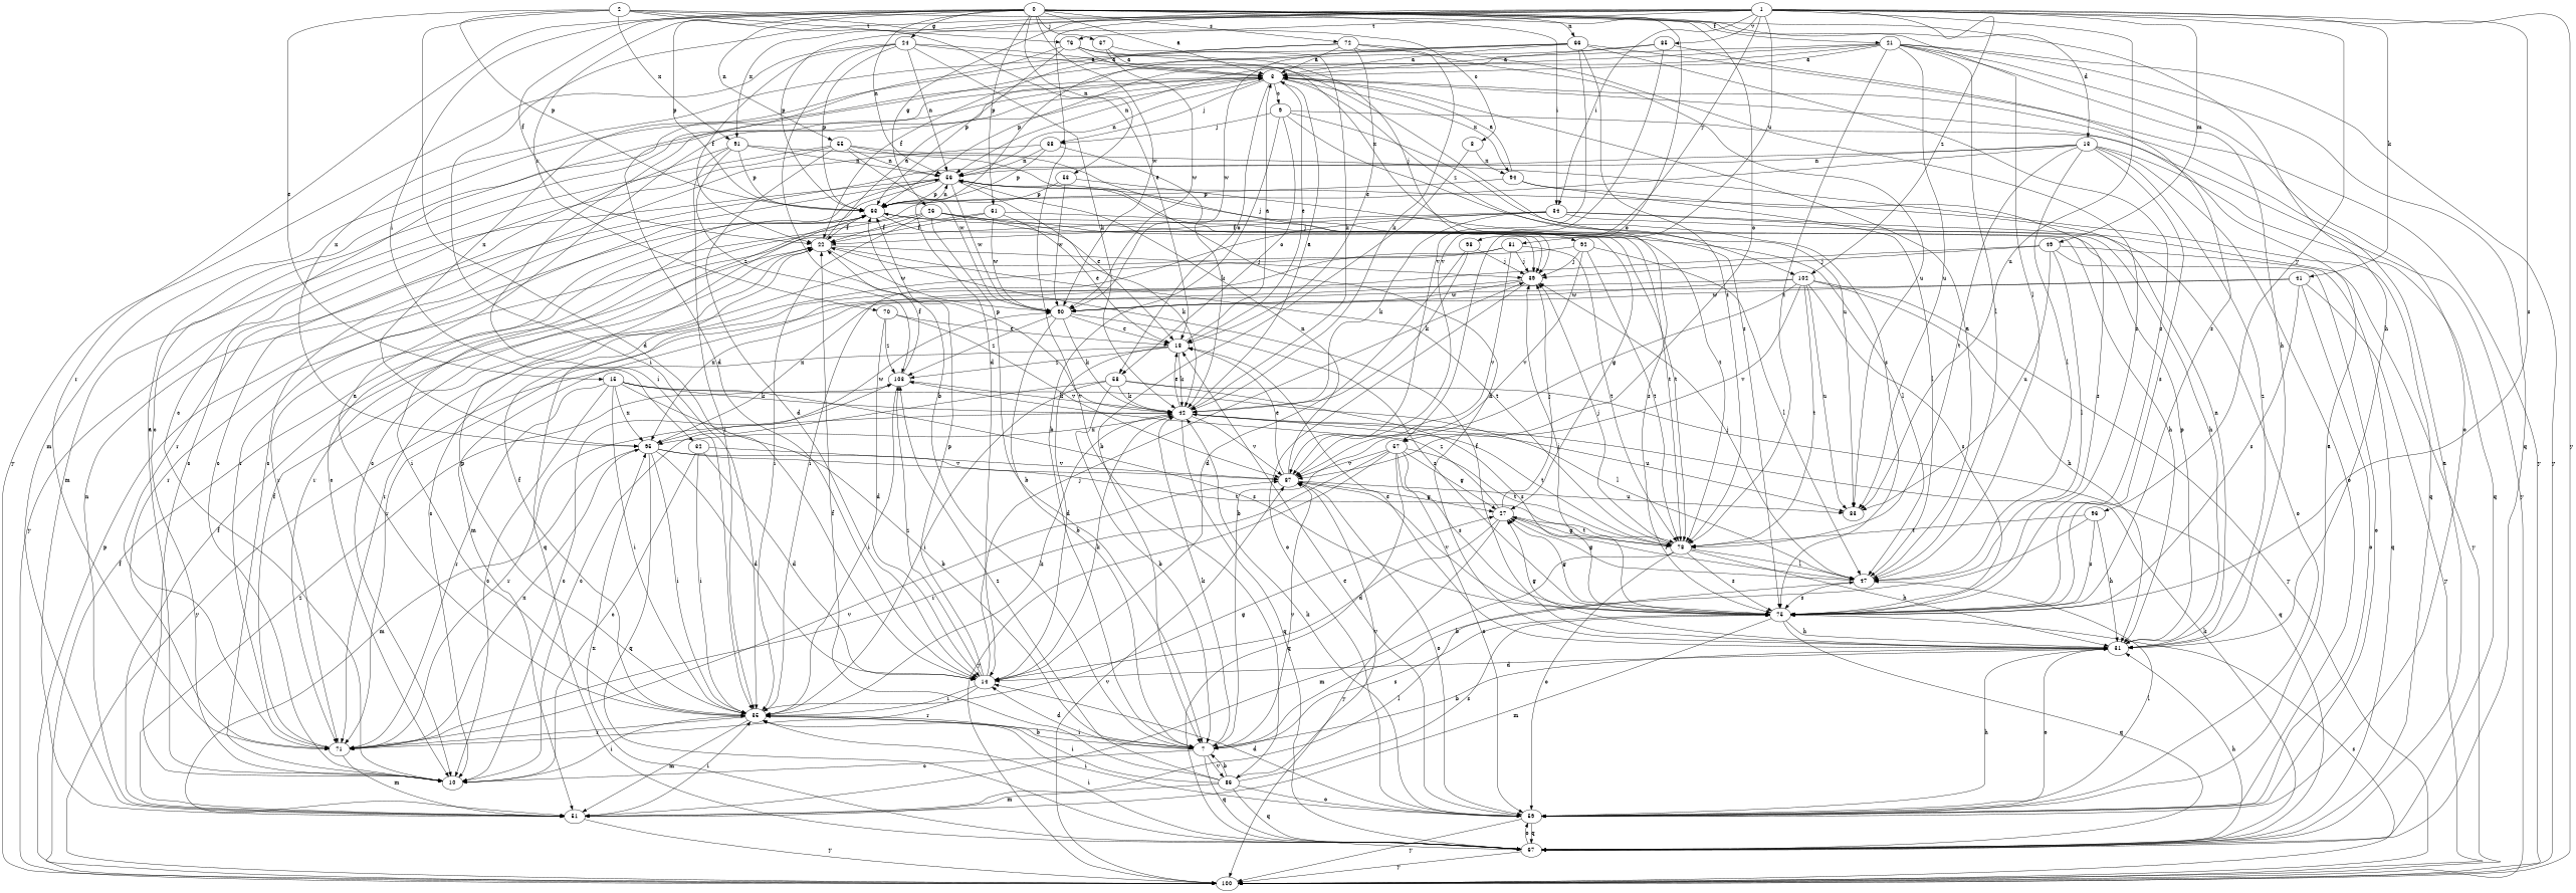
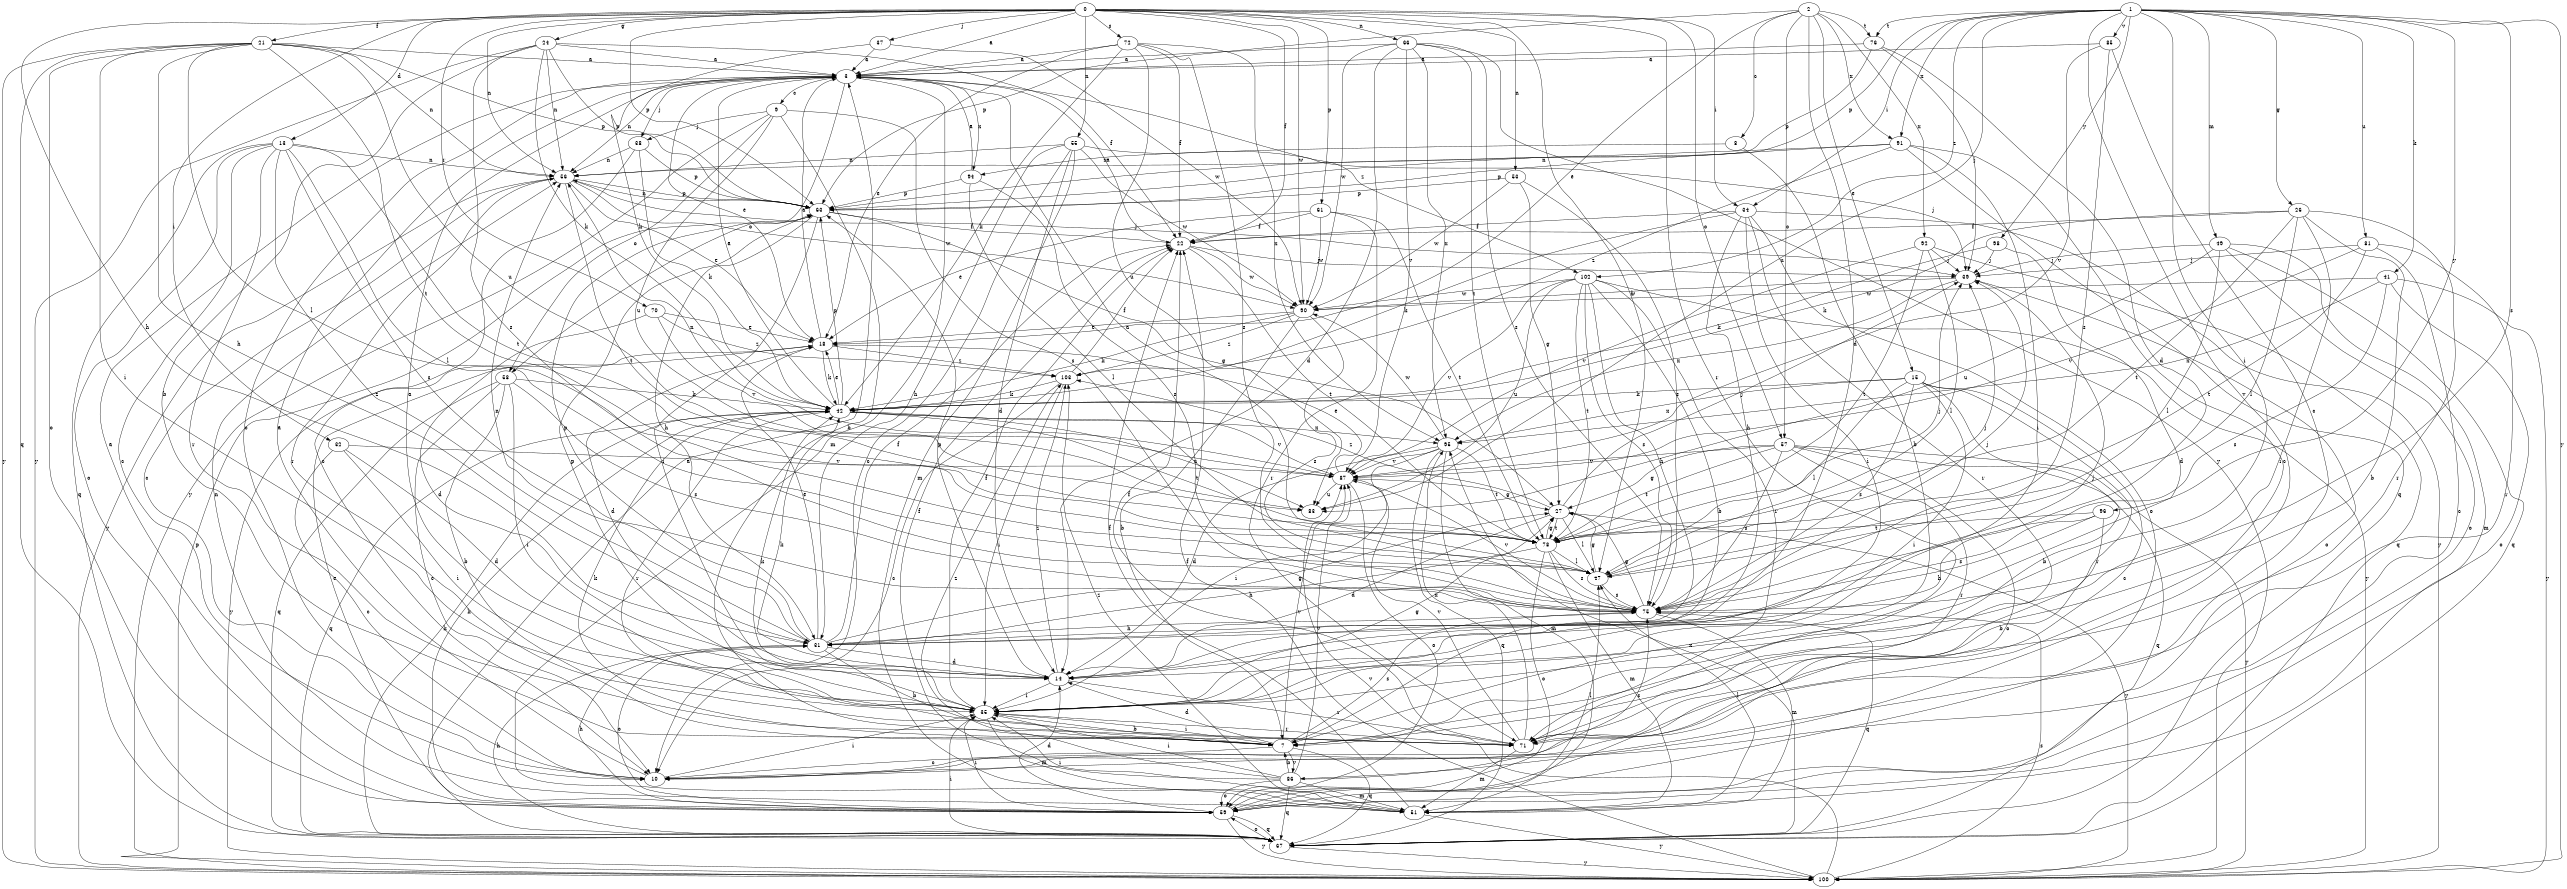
  strict digraph {
    0
    3
    13
    21
    22
    24
    31
    32
    34
    37
    47
    53
    55
    56
    57
    61
    63
    66
    70
    71
    72
    90
    102
    18
    9
    10
    38
    51
    58
    94
    75
    67
    59
    78
    35
    83
    100
    39
    7
    42
    14
    27
    87
    95
    103
    1
    26
    41
    49
    76
    81
    85
    86
    91
    96
    98
    2
    8
    15
    92
    0 -> 3 [label=a]
    0 -> 13 [label=d]
    0 -> 21 [label=f]
    0 -> 22 [label=f]
    0 -> 24 [label=g]
    0 -> 31 [label=h]
    0 -> 32 [label=i]
    0 -> 34 [label=i]
    0 -> 37 [label=j]
    0 -> 47 [label=l]
    0 -> 53 [label=n]
    0 -> 55 [label=n]
    0 -> 56 [label=n]
    0 -> 57 [label=o]
    0 -> 61 [label=p]
    0 -> 63 [label=p]
    0 -> 66 [label=n]
    0 -> 70 [label=r]
    0 -> 71 [label=r]
    0 -> 72 [label=s]
    0 -> 90 [label=w]
    3 -> 56 [label=n]
    3 -> 102 [label=z]
    3 -> 18 [label=e]
    3 -> 9 [label=c]
    3 -> 10 [label=c]
    3 -> 38 [label=j]
    3 -> 51 [label=m]
    3 -> 58 [label=o]
    3 -> 94 [label=x]
    13 -> 31 [label=z]
    13 -> 47 [label=l]
    13 -> 56 [label=n]
    13 -> 71 [label=r]
    13 -> 10 [label=c]
    13 -> 75 [label=s]
    13 -> 67 [label=q]
    13 -> 59 [label=o]
    13 -> 78 [label=t]
    21 -> 3 [label=a]
    21 -> 31 [label=h]
    21 -> 47 [label=l]
    21 -> 56 [label=n]
    21 -> 63 [label=p]
    21 -> 67 [label=q]
    21 -> 59 [label=o]
    21 -> 78 [label=t]
    21 -> 35 [label=i]
    21 -> 83 [label=u]
    21 -> 100 [label=y]
    22 -> 3 [label=a]
    22 -> 90 [label=w]
    22 -> 78 [label=t]
    22 -> 39 [label=j]
    24 -> 3 [label=a]
    24 -> 22 [label=f]
    24 -> 56 [label=n]
    24 -> 63 [label=p]
    24 -> 75 [label=s]
    24 -> 100 [label=y]
    24 -> 7 [label=b]
    24 -> 42 [label=k]
    31 -> 22 [label=f]
    31 -> 56 [label=n]
    31 -> 63 [label=p]
    31 -> 18 [label=e]
    31 -> 59 [label=o]
    31 -> 7 [label=b]
    31 -> 14 [label=d]
    31 -> 27 [label=g]
    32 -> 10 [label=c]
    32 -> 35 [label=i]
    32 -> 14 [label=d]
    32 -> 87 [label=v]
    34 -> 22 [label=f]
    34 -> 31 [label=h]
    34 -> 71 [label=r]
    34 -> 59 [label=o]
    34 -> 35 [label=i]
    34 -> 100 [label=y]
    34 -> 42 [label=k]
    37 -> 3 [label=a]
    37 -> 90 [label=w]
    37 -> 42 [label=k]
    47 -> 3 [label=a]
    47 -> 75 [label=s]
    47 -> 39 [label=j]
    47 -> 27 [label=g]
    53 -> 63 [label=p]
    53 -> 90 [label=w]
    53 -> 75 [label=s]
+   53 -> 27 [label=g]
    55 -> 31 [label=h]
    55 -> 56 [label=n]
    55 -> 90 [label=w]
    55 -> 10 [label=c]
    55 -> 51 [label=m]
    55 -> 39 [label=j]
    55 -> 14 [label=d]
    56 -> 63 [label=p]
    56 -> 71 [label=r]
    56 -> 90 [label=w]
    56 -> 18 [label=e]
-   56 -> 10 [label=c]
+   10 -> 56 [label=c]
    56 -> 78 [label=t]
    56 -> 100 [label=y]
    56 -> 39 [label=j]
    57 -> 71 [label=r]
    57 -> 75 [label=s]
    57 -> 67 [label=q]
    57 -> 59 [label=o]
    57 -> 78 [label=t]
    57 -> 100 [label=y]
    57 -> 27 [label=g]
    57 -> 87 [label=v]
    61 -> 22 [label=f]
    61 -> 71 [label=r]
    61 -> 90 [label=w]
    61 -> 18 [label=e]
    61 -> 78 [label=t]
    63 -> 22 [label=f]
    63 -> 31 [label=h]
    63 -> 56 [label=n]
    63 -> 35 [label=i]
    63 -> 27 [label=g]
    66 -> 3 [label=a]
    66 -> 90 [label=w]
    66 -> 75 [label=s]
    66 -> 78 [label=t]
    66 -> 100 [label=y]
    66 -> 14 [label=d]
    66 -> 87 [label=v]
    66 -> 95 [label=x]
    70 -> 18 [label=e]
    70 -> 14 [label=d]
    70 -> 87 [label=v]
    70 -> 103 [label=z]
    71 -> 22 [label=f]
    71 -> 51 [label=m]
    71 -> 87 [label=v]
    71 -> 95 [label=x]
    72 -> 3 [label=a]
    72 -> 22 [label=f]
    72 -> 18 [label=e]
    72 -> 75 [label=s]
    72 -> 83 [label=u]
    72 -> 42 [label=k]
    72 -> 95 [label=x]
    90 -> 18 [label=e]
    90 -> 75 [label=s]
    90 -> 7 [label=b]
    90 -> 42 [label=k]
    90 -> 103 [label=z]
    102 -> 31 [label=h]
    102 -> 71 [label=r]
    102 -> 90 [label=w]
    102 -> 75 [label=s]
    102 -> 78 [label=t]
    102 -> 83 [label=u]
    102 -> 100 [label=y]
    102 -> 7 [label=b]
    102 -> 87 [label=v]
    18 -> 3 [label=a]
    18 -> 100 [label=y]
    18 -> 42 [label=k]
    18 -> 14 [label=d]
    18 -> 103 [label=z]
    9 -> 38 [label=j]
    9 -> 58 [label=o]
    9 -> 75 [label=s]
    9 -> 83 [label=u]
    9 -> 100 [label=y]
    9 -> 7 [label=b]
    10 -> 3 [label=a]
    10 -> 35 [label=i]
    38 -> 56 [label=n]
    38 -> 63 [label=p]
    38 -> 10 [label=c]
    38 -> 42 [label=k]
    51 -> 22 [label=f]
    51 -> 47 [label=l]
    51 -> 56 [label=n]
    51 -> 35 [label=i]
    51 -> 100 [label=y]
    51 -> 103 [label=z]
    58 -> 10 [label=c]
    58 -> 75 [label=s]
    58 -> 67 [label=q]
    58 -> 35 [label=i]
    58 -> 7 [label=b]
    58 -> 42 [label=k]
    94 -> 3 [label=a]
    94 -> 47 [label=l]
    94 -> 63 [label=p]
    94 -> 75 [label=s]
    75 -> 31 [label=h]
    75 -> 51 [label=m]
    75 -> 67 [label=q]
    75 -> 39 [label=j]
    75 -> 27 [label=g]
    75 -> 87 [label=v]
    67 -> 3 [label=a]
    67 -> 31 [label=h]
    67 -> 59 [label=o]
    67 -> 35 [label=i]
    67 -> 100 [label=y]
    67 -> 42 [label=k]
    67 -> 95 [label=x]
    59 -> 3 [label=a]
    59 -> 31 [label=h]
    59 -> 47 [label=l]
    59 -> 18 [label=e]
    59 -> 67 [label=q]
    59 -> 35 [label=i]
    59 -> 100 [label=y]
    59 -> 42 [label=k]
    59 -> 14 [label=d]
    78 -> 31 [label=h]
    78 -> 47 [label=l]
    78 -> 51 [label=m]
    78 -> 75 [label=s]
    78 -> 59 [label=o]
    78 -> 39 [label=j]
    78 -> 27 [label=g]
    35 -> 3 [label=a]
    35 -> 22 [label=f]
    35 -> 63 [label=p]
    35 -> 71 [label=r]
    35 -> 51 [label=m]
    35 -> 7 [label=b]
    35 -> 42 [label=k]
    35 -> 27 [label=g]
    100 -> 22 [label=f]
    100 -> 63 [label=p]
    100 -> 75 [label=s]
    100 -> 87 [label=v]
    39 -> 90 [label=w]
    39 -> 59 [label=o]
    39 -> 95 [label=x]
    7 -> 10 [label=c]
    7 -> 75 [label=s]
    7 -> 67 [label=q]
    7 -> 35 [label=i]
    7 -> 42 [label=k]
    7 -> 14 [label=d]
    7 -> 87 [label=v]
    7 -> 86 [label=v]
    42 -> 3 [label=a]
    42 -> 63 [label=p]
    42 -> 71 [label=r]
    42 -> 18 [label=e]
    42 -> 67 [label=q]
    42 -> 78 [label=t]
    42 -> 83 [label=u]
    42 -> 87 [label=v]
    42 -> 95 [label=x]
    14 -> 63 [label=p]
    14 -> 71 [label=r]
    14 -> 35 [label=i]
    14 -> 39 [label=j]
    14 -> 42 [label=k]
    14 -> 103 [label=z]
    27 -> 47 [label=l]
    27 -> 78 [label=t]
    27 -> 100 [label=y]
    27 -> 39 [label=j]
    27 -> 14 [label=d]
    27 -> 103 [label=z]
    87 -> 56 [label=n]
    87 -> 18 [label=e]
    87 -> 59 [label=o]
    87 -> 83 [label=u]
    87 -> 27 [label=g]
    95 -> 90 [label=w]
    95 -> 51 [label=m]
    95 -> 67 [label=q]
    95 -> 78 [label=t]
    95 -> 35 [label=i]
    95 -> 14 [label=d]
    95 -> 87 [label=v]
    103 -> 22 [label=f]
    103 -> 10 [label=c]
    103 -> 35 [label=i]
    103 -> 42 [label=k]
    1 -> 34 [label=i]
    1 -> 63 [label=p]
    1 -> 102 [label=z]
    1 -> 75 [label=s]
    1 -> 35 [label=i]
    1 -> 83 [label=u]
    1 -> 100 [label=y]
    1 -> 26 [label=g]
    1 -> 41 [label=k]
    1 -> 49 [label=m]
    1 -> 76 [label=t]
    1 -> 81 [label=u]
    1 -> 85 [label=v]
    1 -> 86 [label=v]
    1 -> 91 [label=x]
    1 -> 96 [label=y]
    1 -> 98 [label=y]
    26 -> 22 [label=f]
    26 -> 47 [label=l]
    26 -> 71 [label=r]
    26 -> 78 [label=t]
    26 -> 35 [label=i]
    26 -> 7 [label=b]
    26 -> 42 [label=k]
    41 -> 90 [label=w]
    41 -> 75 [label=s]
    41 -> 59 [label=o]
    41 -> 100 [label=y]
    41 -> 95 [label=x]
    49 -> 47 [label=l]
    49 -> 51 [label=m]
    49 -> 67 [label=q]
    49 -> 59 [label=o]
    49 -> 83 [label=u]
    49 -> 39 [label=j]
    76 -> 3 [label=a]
    76 -> 63 [label=p]
    76 -> 39 [label=j]
    76 -> 14 [label=d]
    81 -> 71 [label=r]
    81 -> 10 [label=c]
    81 -> 78 [label=t]
    81 -> 39 [label=j]
    81 -> 87 [label=v]
    85 -> 3 [label=a]
    85 -> 10 [label=c]
    85 -> 75 [label=s]
    85 -> 87 [label=v]
    86 -> 22 [label=f]
    86 -> 51 [label=m]
    86 -> 75 [label=s]
    86 -> 67 [label=q]
    86 -> 59 [label=o]
    86 -> 35 [label=i]
    86 -> 7 [label=b]
    86 -> 87 [label=v]
    86 -> 103 [label=z]
    91 -> 56 [label=n]
    91 -> 63 [label=p]
    91 -> 10 [label=c]
    91 -> 67 [label=q]
    91 -> 35 [label=i]
    91 -> 103 [label=z]
    96 -> 31 [label=h]
    96 -> 75 [label=s]
    96 -> 78 [label=t]
    96 -> 7 [label=b]
    98 -> 39 [label=j]
    98 -> 42 [label=k]
    98 -> 14 [label=d]
    2 -> 57 [label=o]
    2 -> 63 [label=p]
    2 -> 18 [label=e]
    2 -> 14 [label=d]
    2 -> 76 [label=t]
    2 -> 91 [label=x]
    2 -> 8 [label=c]
    2 -> 15 [label=e]
-   76 -> 92 [label=x]
+   2 -> 92 [label=x]
    8 -> 94 [label=x]
    8 -> 7 [label=b]
    15 -> 47 [label=l]
    15 -> 71 [label=r]
    15 -> 10 [label=c]
    15 -> 75 [label=s]
    15 -> 35 [label=i]
    15 -> 7 [label=b]
    15 -> 42 [label=k]
    15 -> 95 [label=x]
    92 -> 47 [label=l]
    92 -> 67 [label=q]
    92 -> 78 [label=t]
    92 -> 39 [label=j]
    92 -> 87 [label=v]
  }
